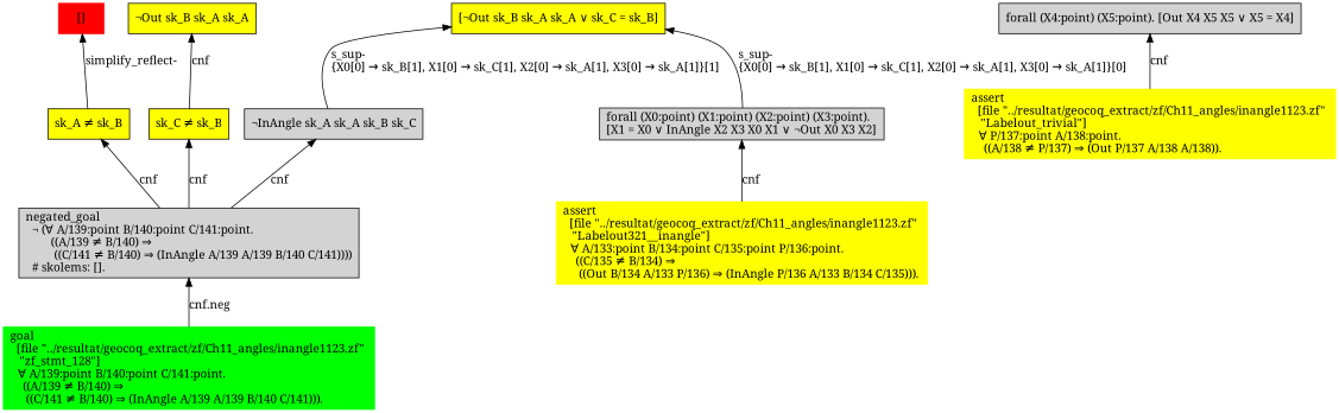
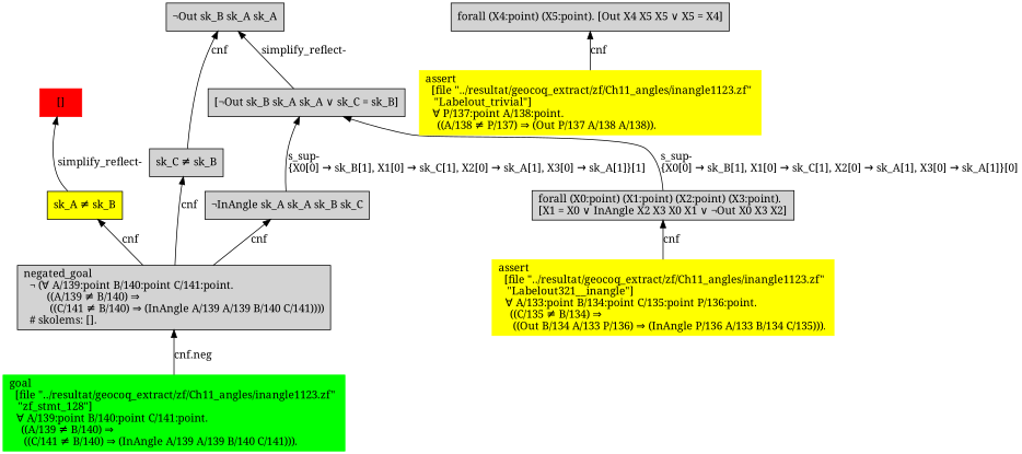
  digraph {
    fontname="Noto Serif"
    node [fontname="Noto Serif" shape=box style=filled]
    edge [dir=back fontname="Noto Serif"]
    n1 [color=red label="[]"]
    n2 [fillcolor=yellow label="sk_A ≠ sk_B\l"]
    n3 [label="negated_goal\l  ¬ (∀ A/139:point B/140:point C/141:point.\l        ((A/139 ≠ B/140) ⇒\l         ((C/141 ≠ B/140) ⇒ (InAngle A/139 A/139 B/140 C/141))))\l  # skolems: [].\l"]
    n4 [color=green label="goal\l  [file \"../resultat/geocoq_extract/zf/Ch11_angles/inangle1123.zf\" \l   \"zf_stmt_128\"]\l  ∀ A/139:point B/140:point C/141:point.\l    ((A/139 ≠ B/140) ⇒\l     ((C/141 ≠ B/140) ⇒ (InAngle A/139 A/139 B/140 C/141))).\l"]
-   n5 [label="¬Out sk_B sk_A sk_A\l" fillcolor=yellow]
-   n6 [label="sk_C ≠ sk_B\l" fillcolor=yellow]
-   n7 [label="[¬Out sk_B sk_A sk_A ∨ sk_C = sk_B]\l" fillcolor=yellow]
+   n5 [label="¬Out sk_B sk_A sk_A\l"]
+   n6 [label="sk_C ≠ sk_B\l"]
+   n7 [label="[¬Out sk_B sk_A sk_A ∨ sk_C = sk_B]\l"]
    n8 [label="forall (X4:point) (X5:point). [Out X4 X5 X5 ∨ X5 = X4]\l"]
    n9 [color=yellow label="assert\l  [file \"../resultat/geocoq_extract/zf/Ch11_angles/inangle1123.zf\" \l   \"Labelout_trivial\"]\l  ∀ P/137:point A/138:point.\l    ((A/138 ≠ P/137) ⇒ (Out P/137 A/138 A/138)).\l"]
    n10 [label="¬InAngle sk_A sk_A sk_B sk_C\l"]
    n11 [label="forall (X0:point) (X1:point) (X2:point) (X3:point).\l[X1 = X0 ∨ InAngle X2 X3 X0 X1 ∨ ¬Out X0 X3 X2]\l"]
    n12 [color=yellow label="assert\l  [file \"../resultat/geocoq_extract/zf/Ch11_angles/inangle1123.zf\" \l   \"Labelout321__inangle\"]\l  ∀ A/133:point B/134:point C/135:point P/136:point.\l    ((C/135 ≠ B/134) ⇒\l     ((Out B/134 A/133 P/136) ⇒ (InAngle P/136 A/133 B/134 C/135))).\l"]
    n1 -> n2 [label="simplify_reflect-"]
    n2 -> n3 [label=cnf]
    n3 -> n4 [label="cnf.neg"]
    n5 -> n6 [label=cnf]
+   n5 -> n7 [label="simplify_reflect-"]
    n6 -> n3 [label=cnf]
    n7 -> n10 [label="s_sup-\l\{X0[0] → sk_B[1], X1[0] → sk_C[1], X2[0] → sk_A[1], X3[0] → sk_A[1]\}[1]\l"]
    n7 -> n11 [label="s_sup-\l\{X0[0] → sk_B[1], X1[0] → sk_C[1], X2[0] → sk_A[1], X3[0] → sk_A[1]\}[0]\l"]
    n8 -> n9 [label=cnf]
    n10 -> n3 [label=cnf]
    n11 -> n12 [label=cnf]
  }
